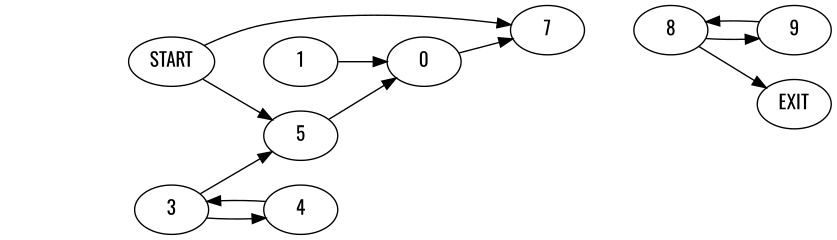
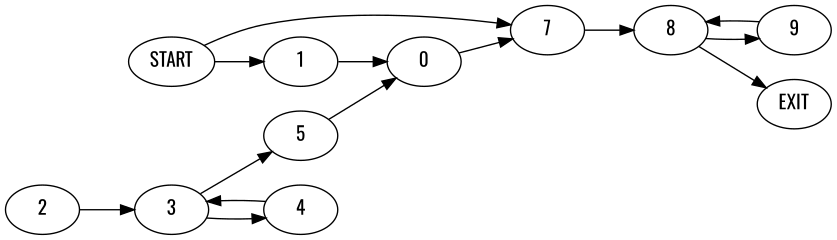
  digraph {
    fontname=Oswald
    rankdir=LR
    node [fontname=Oswald]
    edge [fontname=Oswald]
    n1 [label=START]
    1
    7
    n4 [label=0]
    8
+   2
    3
    4
    5
    9
    n11 [label=EXIT]
-   n1 -> 5
+   n1 -> 1
    n1 -> 7
    1 -> n4
+   7 -> 8
    n4 -> 7
    8 -> 9
    8 -> n11
+   2 -> 3
    3 -> 4
    3 -> 5
    4 -> 3
    5 -> n4
    9 -> 8
  }
